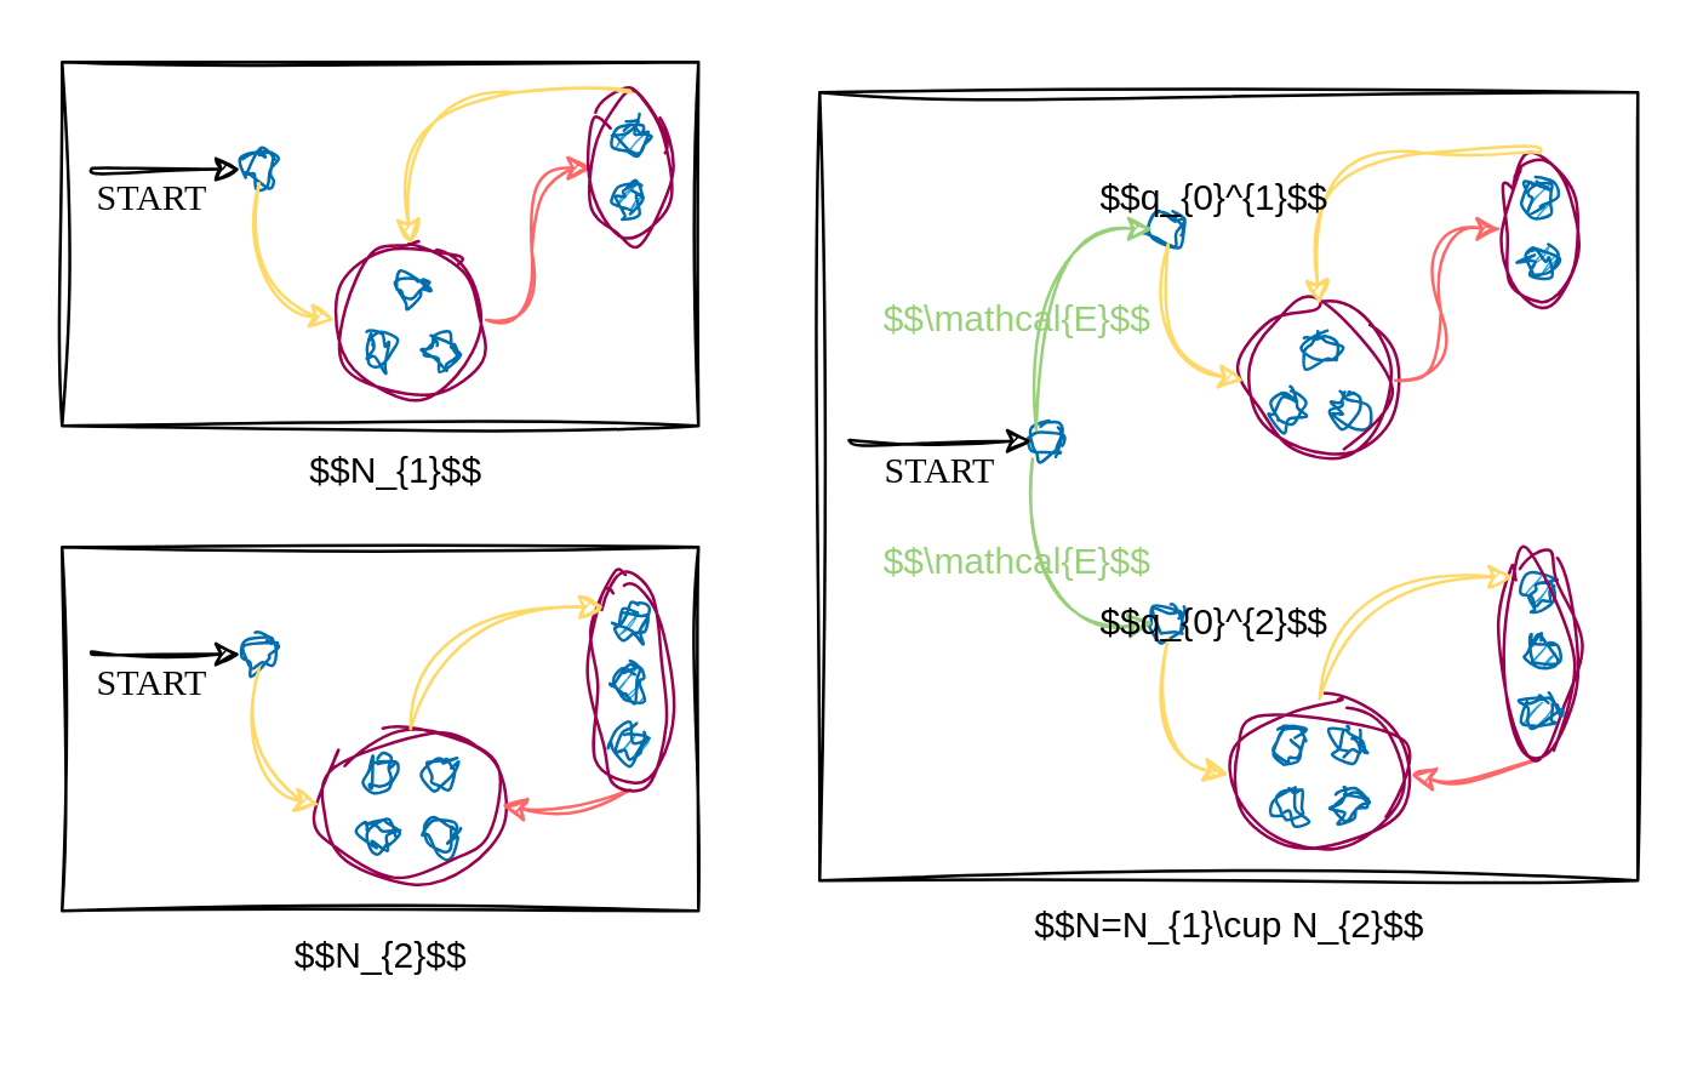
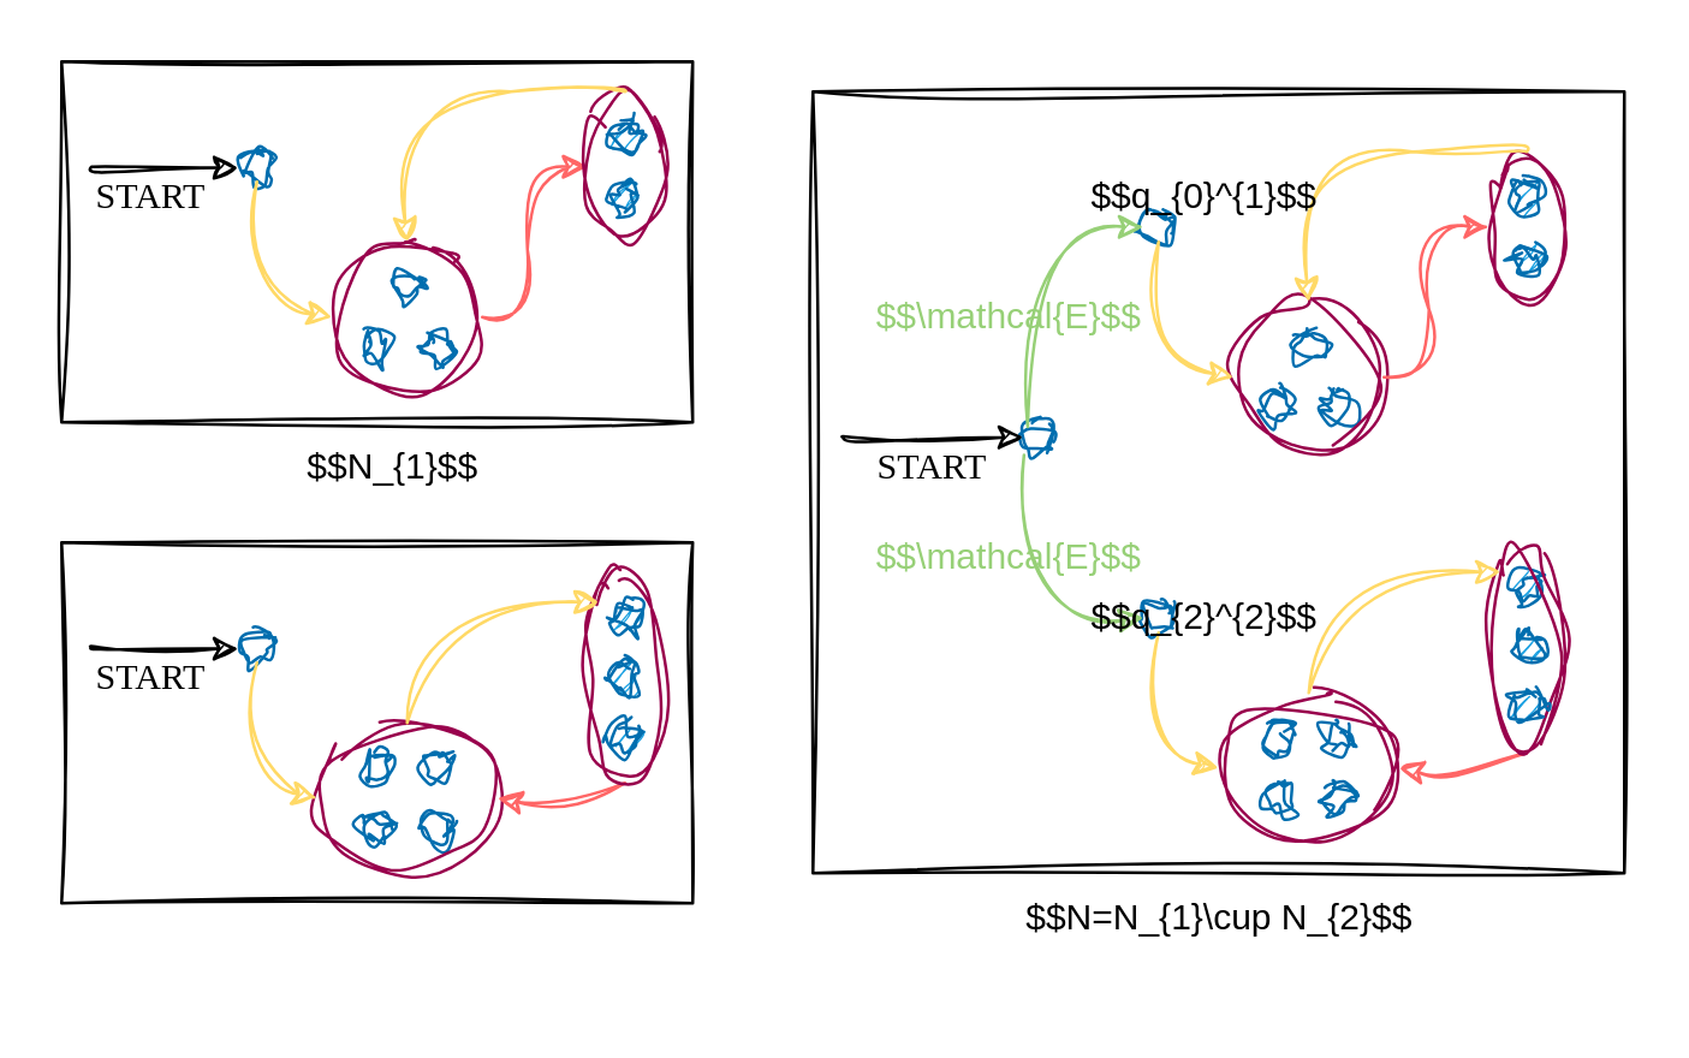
  <mxCell id="0" />
  <mxCell id="1" parent="0" />
  <mxCell id="2" value="" style="ellipse;whiteSpace=wrap;html=1;fillColor=none;fontColor=#ffffff;strokeColor=#006EAF;sketch=1;curveFitting=1;jiggle=2;" parent="1" vertex="1"><mxGeometry x="80" y="50" width="10" height="10" as="geometry" /></mxCell>
  <mxCell id="3" value="" style="curved=1;endArrow=classic;html=1;rounded=0;entryX=-0.117;entryY=0.538;entryDx=0;entryDy=0;sketch=1;curveFitting=1;jiggle=2;entryPerimeter=0;" parent="1" target="2" edge="1"><mxGeometry width="50" height="50" relative="1" as="geometry"><mxPoint x="30" y="55" as="sourcePoint" /><mxPoint x="70" y="49.67" as="targetPoint" /><Array as="points" /></mxGeometry></mxCell>
  <mxCell id="4" value="&lt;font&gt;START&lt;/font&gt;" style="text;html=1;align=center;verticalAlign=middle;whiteSpace=wrap;rounded=0;fontFamily=Comic Sans MS;" parent="1" vertex="1"><mxGeometry x="20" y="50" width="60" height="30" as="geometry" /></mxCell>
  <mxCell id="5" value="" style="ellipse;whiteSpace=wrap;html=1;fillColor=none;fontColor=#ffffff;strokeColor=#006EAF;sketch=1;curveFitting=1;jiggle=2;" parent="1" vertex="1"><mxGeometry x="120" y="110" width="10" height="10" as="geometry" /></mxCell>
  <mxCell id="6" value="" style="ellipse;whiteSpace=wrap;html=1;fillColor=none;fontColor=#ffffff;strokeColor=#006EAF;sketch=1;curveFitting=1;jiggle=2;" parent="1" vertex="1"><mxGeometry x="140" y="110" width="10" height="10" as="geometry" /></mxCell>
  <mxCell id="7" value="" style="ellipse;whiteSpace=wrap;html=1;fillColor=none;fontColor=#ffffff;strokeColor=#006EAF;sketch=1;curveFitting=1;jiggle=2;" parent="1" vertex="1"><mxGeometry x="130" y="90" width="10" height="10" as="geometry" /></mxCell>
  <mxCell id="8" value="" style="ellipse;whiteSpace=wrap;html=1;fillColor=#1ba1e2;fontColor=#ffffff;strokeColor=#006EAF;sketch=1;curveFitting=1;jiggle=2;" parent="1" vertex="1"><mxGeometry x="202.5" y="60" width="10" height="10" as="geometry" /></mxCell>
  <mxCell id="9" value="" style="ellipse;whiteSpace=wrap;html=1;fillColor=#1ba1e2;fontColor=#ffffff;strokeColor=#006EAF;sketch=1;curveFitting=1;jiggle=2;" parent="1" vertex="1"><mxGeometry x="202.5" y="40" width="10" height="10" as="geometry" /></mxCell>
  <mxCell id="10" value="" style="rounded=0;whiteSpace=wrap;html=1;fillColor=none;sketch=1;curveFitting=1;jiggle=2;" parent="1" vertex="1"><mxGeometry x="20" y="20" width="210" height="120" as="geometry" /></mxCell>
  <mxCell id="11" value="$$N_{1}$$" style="text;html=1;align=center;verticalAlign=middle;resizable=0;points=[];autosize=1;strokeColor=none;fillColor=none;" parent="1" vertex="1"><mxGeometry x="90" y="140" width="80" height="30" as="geometry" /></mxCell>
  <mxCell id="12" value="" style="ellipse;whiteSpace=wrap;html=1;fillColor=none;fontColor=#ffffff;strokeColor=#99004D;sketch=1;curveFitting=1;jiggle=2;" parent="1" vertex="1"><mxGeometry x="110" y="80" width="50" height="50" as="geometry" /></mxCell>
  <mxCell id="13" value="" style="curved=1;endArrow=classic;html=1;rounded=0;entryX=0;entryY=0.5;entryDx=0;entryDy=0;sketch=1;curveFitting=1;jiggle=2;exitX=0.5;exitY=1;exitDx=0;exitDy=0;flowAnimation=0;strokeColor=#FFD966;" parent="1" source="2" target="12" edge="1"><mxGeometry width="50" height="50" relative="1" as="geometry"><mxPoint x="80" y="100" as="sourcePoint" /><mxPoint x="129" y="100" as="targetPoint" /><Array as="points"><mxPoint x="80" y="100" /></Array></mxGeometry></mxCell>
  <mxCell id="14" value="" style="curved=1;endArrow=classic;html=1;rounded=0;sketch=1;curveFitting=1;jiggle=2;exitX=1;exitY=0.5;exitDx=0;exitDy=0;entryX=0;entryY=0.5;entryDx=0;entryDy=0;strokeColor=light-dark(#FF6666,#FFD966);" parent="1" source="12" target="15" edge="1"><mxGeometry width="50" height="50" relative="1" as="geometry"><mxPoint x="185" y="80" as="sourcePoint" /><mxPoint x="160" y="50" as="targetPoint" /><Array as="points"><mxPoint x="180" y="110" /><mxPoint x="170" y="55" /></Array></mxGeometry></mxCell>
  <mxCell id="15" value="" style="ellipse;whiteSpace=wrap;html=1;fillColor=none;fontColor=#ffffff;strokeColor=#99004D;sketch=1;curveFitting=1;jiggle=2;" parent="1" vertex="1"><mxGeometry x="195" y="30" width="25" height="50" as="geometry" /></mxCell>
  <mxCell id="16" value="" style="curved=1;endArrow=classic;html=1;rounded=0;sketch=1;curveFitting=1;jiggle=2;exitX=0.5;exitY=0;exitDx=0;exitDy=0;entryX=0.5;entryY=0;entryDx=0;entryDy=0;strokeColor=#FFD966;" parent="1" source="15" target="12" edge="1"><mxGeometry width="50" height="50" relative="1" as="geometry"><mxPoint x="189" y="25" as="sourcePoint" /><mxPoint x="224" y="-25" as="targetPoint" /><Array as="points"><mxPoint x="209" y="30" /><mxPoint x="130" y="30" /></Array></mxGeometry></mxCell>
  <mxCell id="17" value="" style="ellipse;whiteSpace=wrap;html=1;fillColor=none;fontColor=#ffffff;strokeColor=#006EAF;sketch=1;curveFitting=1;jiggle=2;" parent="1" vertex="1"><mxGeometry x="80" y="210" width="10" height="10" as="geometry" /></mxCell>
  <mxCell id="18" value="" style="curved=1;endArrow=classic;html=1;rounded=0;entryX=-0.117;entryY=0.538;entryDx=0;entryDy=0;sketch=1;curveFitting=1;jiggle=2;entryPerimeter=0;" parent="1" target="17" edge="1"><mxGeometry width="50" height="50" relative="1" as="geometry"><mxPoint x="30" y="215" as="sourcePoint" /><mxPoint x="70" y="209.67" as="targetPoint" /><Array as="points" /></mxGeometry></mxCell>
  <mxCell id="19" value="&lt;font&gt;START&lt;/font&gt;" style="text;html=1;align=center;verticalAlign=middle;whiteSpace=wrap;rounded=0;fontFamily=Comic Sans MS;" parent="1" vertex="1"><mxGeometry x="20" y="210" width="60" height="30" as="geometry" /></mxCell>
  <mxCell id="20" value="" style="ellipse;whiteSpace=wrap;html=1;fillColor=none;fontColor=#ffffff;strokeColor=#006EAF;sketch=1;curveFitting=1;jiggle=2;" parent="1" vertex="1"><mxGeometry x="120" y="270" width="10" height="10" as="geometry" /></mxCell>
  <mxCell id="21" value="" style="ellipse;whiteSpace=wrap;html=1;fillColor=none;fontColor=#ffffff;strokeColor=#006EAF;sketch=1;curveFitting=1;jiggle=2;" parent="1" vertex="1"><mxGeometry x="140" y="270" width="10" height="10" as="geometry" /></mxCell>
  <mxCell id="22" value="" style="ellipse;whiteSpace=wrap;html=1;fillColor=none;fontColor=#ffffff;strokeColor=#006EAF;sketch=1;curveFitting=1;jiggle=2;" parent="1" vertex="1"><mxGeometry x="140" y="250" width="10" height="10" as="geometry" /></mxCell>
  <mxCell id="23" value="" style="ellipse;whiteSpace=wrap;html=1;fillColor=#1ba1e2;fontColor=#ffffff;strokeColor=#006EAF;sketch=1;curveFitting=1;jiggle=2;" parent="1" vertex="1"><mxGeometry x="202.5" y="220" width="10" height="10" as="geometry" /></mxCell>
  <mxCell id="24" value="" style="ellipse;whiteSpace=wrap;html=1;fillColor=#1ba1e2;fontColor=#ffffff;strokeColor=#006EAF;sketch=1;curveFitting=1;jiggle=2;" parent="1" vertex="1"><mxGeometry x="202.5" y="200" width="10" height="10" as="geometry" /></mxCell>
  <mxCell id="25" value="" style="rounded=0;whiteSpace=wrap;html=1;fillColor=none;strokeColor=default;sketch=1;curveFitting=1;jiggle=2;" parent="1" vertex="1"><mxGeometry x="20" y="180" width="210" height="120" as="geometry" /></mxCell>
  <mxCell id="26" value="$$N=N_{1}\cup N_{2}$$" style="text;html=1;align=center;verticalAlign=middle;resizable=0;points=[];autosize=1;strokeColor=none;fillColor=none;" parent="1" vertex="1"><mxGeometry x="330" y="290" width="150" height="30" as="geometry" /></mxCell>
  <mxCell id="27" value="" style="ellipse;whiteSpace=wrap;html=1;fillColor=none;fontColor=#ffffff;strokeColor=#99004D;sketch=1;curveFitting=1;jiggle=2;" parent="1" vertex="1"><mxGeometry x="105" y="240" width="60" height="50" as="geometry" /></mxCell>
  <mxCell id="28" value="" style="curved=1;endArrow=classic;html=1;rounded=0;entryX=0;entryY=0.5;entryDx=0;entryDy=0;sketch=1;curveFitting=1;jiggle=2;exitX=0.5;exitY=1;exitDx=0;exitDy=0;flowAnimation=0;strokeColor=#FFD966;" parent="1" source="17" target="27" edge="1"><mxGeometry width="50" height="50" relative="1" as="geometry"><mxPoint x="80" y="260" as="sourcePoint" /><mxPoint x="129" y="260" as="targetPoint" /><Array as="points"><mxPoint x="80" y="260" /></Array></mxGeometry></mxCell>
  <mxCell id="29" value="" style="curved=1;endArrow=none;html=1;rounded=0;sketch=1;curveFitting=1;jiggle=2;exitX=1;exitY=0.5;exitDx=0;exitDy=0;entryX=0.5;entryY=1;entryDx=0;entryDy=0;strokeColor=light-dark(#FF6666,#FFD966);endFill=0;startArrow=classic;startFill=1;" parent="1" source="27" target="30" edge="1"><mxGeometry width="50" height="50" relative="1" as="geometry"><mxPoint x="185" y="240" as="sourcePoint" /><mxPoint x="160" y="210" as="targetPoint" /><Array as="points"><mxPoint x="190" y="270" /></Array></mxGeometry></mxCell>
  <mxCell id="30" value="" style="ellipse;whiteSpace=wrap;html=1;fillColor=none;fontColor=#ffffff;strokeColor=#99004D;sketch=1;curveFitting=1;jiggle=2;" parent="1" vertex="1"><mxGeometry x="195" y="190" width="25" height="70" as="geometry" /></mxCell>
  <mxCell id="31" value="" style="curved=1;endArrow=none;html=1;rounded=0;sketch=1;curveFitting=1;jiggle=2;exitX=0;exitY=0;exitDx=0;exitDy=0;entryX=0.5;entryY=0;entryDx=0;entryDy=0;strokeColor=#FFD966;startArrow=classic;startFill=1;endFill=0;" parent="1" source="30" target="27" edge="1"><mxGeometry width="50" height="50" relative="1" as="geometry"><mxPoint x="189" y="185" as="sourcePoint" /><mxPoint x="224" y="135" as="targetPoint" /><Array as="points"><mxPoint x="140" y="200" /></Array></mxGeometry></mxCell>
  <mxCell id="32" value="" style="ellipse;whiteSpace=wrap;html=1;fillColor=none;fontColor=#ffffff;strokeColor=#006EAF;sketch=1;curveFitting=1;jiggle=2;" parent="1" vertex="1"><mxGeometry x="120" y="250" width="10" height="10" as="geometry" /></mxCell>
  <mxCell id="33" value="" style="ellipse;whiteSpace=wrap;html=1;fillColor=#1ba1e2;fontColor=#ffffff;strokeColor=#006EAF;sketch=1;curveFitting=1;jiggle=2;" parent="1" vertex="1"><mxGeometry x="202.5" y="240" width="10" height="10" as="geometry" /></mxCell>
- <mxCell id="34" value="$$N_{2}$$" style="text;html=1;align=center;verticalAlign=middle;resizable=0;points=[];autosize=1;strokeColor=none;fillColor=none;" parent="1" vertex="1"><mxGeometry x="85" y="300" width="80" height="30" as="geometry" /></mxCell>
  <mxCell id="35" value="" style="ellipse;whiteSpace=wrap;html=1;fillColor=none;fontColor=#ffffff;strokeColor=#006EAF;sketch=1;curveFitting=1;jiggle=2;" parent="1" vertex="1"><mxGeometry x="380" y="70" width="10" height="10" as="geometry" /></mxCell>
  <mxCell id="36" value="" style="ellipse;whiteSpace=wrap;html=1;fillColor=none;fontColor=#ffffff;strokeColor=#006EAF;sketch=1;curveFitting=1;jiggle=2;" parent="1" vertex="1"><mxGeometry x="420" y="130" width="10" height="10" as="geometry" /></mxCell>
  <mxCell id="37" value="" style="ellipse;whiteSpace=wrap;html=1;fillColor=none;fontColor=#ffffff;strokeColor=#006EAF;sketch=1;curveFitting=1;jiggle=2;" parent="1" vertex="1"><mxGeometry x="440" y="130" width="10" height="10" as="geometry" /></mxCell>
  <mxCell id="38" value="" style="ellipse;whiteSpace=wrap;html=1;fillColor=none;fontColor=#ffffff;strokeColor=#006EAF;sketch=1;curveFitting=1;jiggle=2;" parent="1" vertex="1"><mxGeometry x="430" y="110" width="10" height="10" as="geometry" /></mxCell>
  <mxCell id="39" value="" style="ellipse;whiteSpace=wrap;html=1;fillColor=#1ba1e2;fontColor=#ffffff;strokeColor=#006EAF;sketch=1;curveFitting=1;jiggle=2;" parent="1" vertex="1"><mxGeometry x="502.5" y="80" width="10" height="10" as="geometry" /></mxCell>
  <mxCell id="40" value="" style="ellipse;whiteSpace=wrap;html=1;fillColor=#1ba1e2;fontColor=#ffffff;strokeColor=#006EAF;sketch=1;curveFitting=1;jiggle=2;" parent="1" vertex="1"><mxGeometry x="502.5" y="60" width="10" height="10" as="geometry" /></mxCell>
  <mxCell id="41" value="" style="ellipse;whiteSpace=wrap;html=1;fillColor=none;fontColor=#ffffff;strokeColor=#99004D;sketch=1;curveFitting=1;jiggle=2;" parent="1" vertex="1"><mxGeometry x="410" y="100" width="50" height="50" as="geometry" /></mxCell>
  <mxCell id="42" value="" style="curved=1;endArrow=classic;html=1;rounded=0;entryX=0;entryY=0.5;entryDx=0;entryDy=0;sketch=1;curveFitting=1;jiggle=2;exitX=0.5;exitY=1;exitDx=0;exitDy=0;flowAnimation=0;strokeColor=#FFD966;" parent="1" source="35" target="41" edge="1"><mxGeometry width="50" height="50" relative="1" as="geometry"><mxPoint x="380" y="120" as="sourcePoint" /><mxPoint x="429" y="120" as="targetPoint" /><Array as="points"><mxPoint x="380" y="120" /></Array></mxGeometry></mxCell>
  <mxCell id="43" value="" style="curved=1;endArrow=classic;html=1;rounded=0;sketch=1;curveFitting=1;jiggle=2;exitX=1;exitY=0.5;exitDx=0;exitDy=0;entryX=0;entryY=0.5;entryDx=0;entryDy=0;strokeColor=light-dark(#FF6666,#FFD966);" parent="1" source="41" target="44" edge="1"><mxGeometry width="50" height="50" relative="1" as="geometry"><mxPoint x="485" y="100" as="sourcePoint" /><mxPoint x="460" y="70" as="targetPoint" /><Array as="points"><mxPoint x="480" y="130" /><mxPoint x="470" y="75" /></Array></mxGeometry></mxCell>
  <mxCell id="44" value="" style="ellipse;whiteSpace=wrap;html=1;fillColor=none;fontColor=#ffffff;strokeColor=#99004D;sketch=1;curveFitting=1;jiggle=2;" parent="1" vertex="1"><mxGeometry x="495" y="50" width="25" height="50" as="geometry" /></mxCell>
  <mxCell id="45" value="" style="curved=1;endArrow=classic;html=1;rounded=0;sketch=1;curveFitting=1;jiggle=2;exitX=0.5;exitY=0;exitDx=0;exitDy=0;entryX=0.5;entryY=0;entryDx=0;entryDy=0;strokeColor=#FFD966;" parent="1" source="44" target="41" edge="1"><mxGeometry width="50" height="50" relative="1" as="geometry"><mxPoint x="489" y="45" as="sourcePoint" /><mxPoint x="524" y="-5" as="targetPoint" /><Array as="points"><mxPoint x="509" y="50" /><mxPoint x="430" y="50" /></Array></mxGeometry></mxCell>
  <mxCell id="46" value="" style="ellipse;whiteSpace=wrap;html=1;fillColor=none;fontColor=#ffffff;strokeColor=#006EAF;sketch=1;curveFitting=1;jiggle=2;" parent="1" vertex="1"><mxGeometry x="380" y="200" width="10" height="10" as="geometry" /></mxCell>
  <mxCell id="47" value="" style="ellipse;whiteSpace=wrap;html=1;fillColor=none;fontColor=#ffffff;strokeColor=#006EAF;sketch=1;curveFitting=1;jiggle=2;" parent="1" vertex="1"><mxGeometry x="420" y="260" width="10" height="10" as="geometry" /></mxCell>
  <mxCell id="48" value="" style="ellipse;whiteSpace=wrap;html=1;fillColor=none;fontColor=#ffffff;strokeColor=#006EAF;sketch=1;curveFitting=1;jiggle=2;" parent="1" vertex="1"><mxGeometry x="440" y="260" width="10" height="10" as="geometry" /></mxCell>
  <mxCell id="49" value="" style="ellipse;whiteSpace=wrap;html=1;fillColor=none;fontColor=#ffffff;strokeColor=#006EAF;sketch=1;curveFitting=1;jiggle=2;" parent="1" vertex="1"><mxGeometry x="440" y="240" width="10" height="10" as="geometry" /></mxCell>
  <mxCell id="50" value="" style="ellipse;whiteSpace=wrap;html=1;fillColor=#1ba1e2;fontColor=#ffffff;strokeColor=#006EAF;sketch=1;curveFitting=1;jiggle=2;" parent="1" vertex="1"><mxGeometry x="502.5" y="210" width="10" height="10" as="geometry" /></mxCell>
  <mxCell id="51" value="" style="ellipse;whiteSpace=wrap;html=1;fillColor=#1ba1e2;fontColor=#ffffff;strokeColor=#006EAF;sketch=1;curveFitting=1;jiggle=2;" parent="1" vertex="1"><mxGeometry x="502.5" y="190" width="10" height="10" as="geometry" /></mxCell>
  <mxCell id="52" value="" style="ellipse;whiteSpace=wrap;html=1;fillColor=none;fontColor=#ffffff;strokeColor=#99004D;sketch=1;curveFitting=1;jiggle=2;" parent="1" vertex="1"><mxGeometry x="405" y="230" width="60" height="50" as="geometry" /></mxCell>
  <mxCell id="53" value="" style="curved=1;endArrow=classic;html=1;rounded=0;entryX=0;entryY=0.5;entryDx=0;entryDy=0;sketch=1;curveFitting=1;jiggle=2;exitX=0.5;exitY=1;exitDx=0;exitDy=0;flowAnimation=0;strokeColor=#FFD966;" parent="1" source="46" target="52" edge="1"><mxGeometry width="50" height="50" relative="1" as="geometry"><mxPoint x="380" y="250" as="sourcePoint" /><mxPoint x="429" y="250" as="targetPoint" /><Array as="points"><mxPoint x="380" y="250" /></Array></mxGeometry></mxCell>
  <mxCell id="54" value="" style="curved=1;endArrow=none;html=1;rounded=0;sketch=1;curveFitting=1;jiggle=2;exitX=1;exitY=0.5;exitDx=0;exitDy=0;entryX=0.5;entryY=1;entryDx=0;entryDy=0;strokeColor=light-dark(#FF6666,#FFD966);endFill=0;startArrow=classic;startFill=1;" parent="1" source="52" target="55" edge="1"><mxGeometry width="50" height="50" relative="1" as="geometry"><mxPoint x="485" y="230" as="sourcePoint" /><mxPoint x="460" y="200" as="targetPoint" /><Array as="points"><mxPoint x="490" y="260" /></Array></mxGeometry></mxCell>
  <mxCell id="55" value="" style="ellipse;whiteSpace=wrap;html=1;fillColor=none;fontColor=#ffffff;strokeColor=#99004D;sketch=1;curveFitting=1;jiggle=2;" parent="1" vertex="1"><mxGeometry x="495" y="180" width="25" height="70" as="geometry" /></mxCell>
  <mxCell id="56" value="" style="curved=1;endArrow=none;html=1;rounded=0;sketch=1;curveFitting=1;jiggle=2;exitX=0;exitY=0;exitDx=0;exitDy=0;entryX=0.5;entryY=0;entryDx=0;entryDy=0;strokeColor=#FFD966;startArrow=classic;startFill=1;endFill=0;" parent="1" source="55" target="52" edge="1"><mxGeometry width="50" height="50" relative="1" as="geometry"><mxPoint x="489" y="175" as="sourcePoint" /><mxPoint x="524" y="125" as="targetPoint" /><Array as="points"><mxPoint x="440" y="190" /></Array></mxGeometry></mxCell>
  <mxCell id="57" value="" style="ellipse;whiteSpace=wrap;html=1;fillColor=none;fontColor=#ffffff;strokeColor=#006EAF;sketch=1;curveFitting=1;jiggle=2;" parent="1" vertex="1"><mxGeometry x="420" y="240" width="10" height="10" as="geometry" /></mxCell>
  <mxCell id="58" value="" style="ellipse;whiteSpace=wrap;html=1;fillColor=#1ba1e2;fontColor=#ffffff;strokeColor=#006EAF;sketch=1;curveFitting=1;jiggle=2;" parent="1" vertex="1"><mxGeometry x="502.5" y="230" width="10" height="10" as="geometry" /></mxCell>
  <mxCell id="59" value="" style="ellipse;whiteSpace=wrap;html=1;fillColor=none;fontColor=#ffffff;strokeColor=#006EAF;sketch=1;curveFitting=1;jiggle=2;" parent="1" vertex="1"><mxGeometry x="340" y="140" width="10" height="10" as="geometry" /></mxCell>
  <mxCell id="60" value="" style="curved=1;endArrow=classic;html=1;rounded=0;entryX=0;entryY=0.5;entryDx=0;entryDy=0;sketch=1;curveFitting=1;jiggle=2;exitX=0.023;exitY=1.092;exitDx=0;exitDy=0;flowAnimation=0;strokeColor=#97D077;fillColor=#008a00;exitPerimeter=0;" parent="1" source="59" target="46" edge="1"><mxGeometry width="50" height="50" relative="1" as="geometry"><mxPoint x="330" y="160" as="sourcePoint" /><mxPoint x="350" y="205" as="targetPoint" /><Array as="points"><mxPoint x="340" y="210" /></Array></mxGeometry></mxCell>
  <mxCell id="61" value="" style="curved=1;endArrow=classic;html=1;rounded=0;entryX=0;entryY=0.5;entryDx=0;entryDy=0;sketch=1;curveFitting=1;jiggle=2;exitX=0;exitY=0;exitDx=0;exitDy=0;flowAnimation=0;strokeColor=#97D077;fillColor=#008a00;" parent="1" source="59" target="35" edge="1"><mxGeometry width="50" height="50" relative="1" as="geometry"><mxPoint x="332.5" y="58" as="sourcePoint" /><mxPoint x="372.5" y="112" as="targetPoint" /><Array as="points"><mxPoint x="340" y="75" /></Array></mxGeometry></mxCell>
  <mxCell id="62" value="" style="curved=1;endArrow=classic;html=1;rounded=0;entryX=0;entryY=0.5;entryDx=0;entryDy=0;sketch=1;curveFitting=1;jiggle=2;" parent="1" target="59" edge="1"><mxGeometry width="50" height="50" relative="1" as="geometry"><mxPoint x="280" y="145" as="sourcePoint" /><mxPoint x="314.41" y="140.38" as="targetPoint" /><Array as="points" /></mxGeometry></mxCell>
  <mxCell id="63" value="&lt;font&gt;START&lt;/font&gt;" style="text;html=1;align=center;verticalAlign=middle;whiteSpace=wrap;rounded=0;fontFamily=Comic Sans MS;" parent="1" vertex="1"><mxGeometry x="280" y="140" width="60" height="30" as="geometry" /></mxCell>
  <mxCell id="64" value="&lt;font style=&quot;color: rgb(151, 208, 119);&quot;&gt;$$\mathcal{E}$$&lt;/font&gt;" style="text;html=1;align=center;verticalAlign=middle;resizable=0;points=[];autosize=1;strokeColor=none;fillColor=none;" parent="1" vertex="1"><mxGeometry x="280" y="170" width="110" height="30" as="geometry" /></mxCell>
  <mxCell id="65" value="&lt;font style=&quot;color: rgb(151, 208, 119);&quot;&gt;$$\mathcal{E}$$&lt;/font&gt;" style="text;html=1;align=center;verticalAlign=middle;resizable=0;points=[];autosize=1;strokeColor=none;fillColor=none;" parent="1" vertex="1"><mxGeometry x="280" y="90" width="110" height="30" as="geometry" /></mxCell>
  <mxCell id="66" value="&lt;font&gt;$$q_{0}^{1}$$&lt;/font&gt;" style="text;html=1;align=center;verticalAlign=middle;resizable=0;points=[];autosize=1;strokeColor=none;fillColor=none;" vertex="1" parent="1"><mxGeometry x="350" y="50" width="100" height="30" as="geometry" /></mxCell>
- <mxCell id="67" value="&lt;font&gt;$$q_{0}^{2}$$&lt;/font&gt;" style="text;html=1;align=center;verticalAlign=middle;resizable=0;points=[];autosize=1;strokeColor=none;fillColor=none;" vertex="1" parent="1"><mxGeometry x="350" y="190" width="100" height="30" as="geometry" /></mxCell>
+ <mxCell id="67" value="&lt;font&gt;$$q_{2}^{2}$$&lt;/font&gt;" style="text;html=1;align=center;verticalAlign=middle;resizable=0;points=[];autosize=1;strokeColor=none;fillColor=none;" vertex="1" parent="1"><mxGeometry x="350" y="190" width="100" height="30" as="geometry" /></mxCell>
  <mxCell id="68" value="" style="rounded=0;whiteSpace=wrap;html=1;fillColor=none;strokeColor=default;sketch=1;curveFitting=1;jiggle=2;" parent="1" vertex="1"><mxGeometry x="270" y="30" width="270" height="260" as="geometry" /></mxCell>
